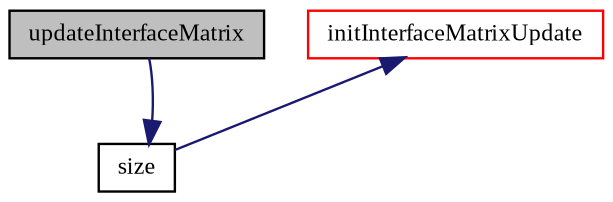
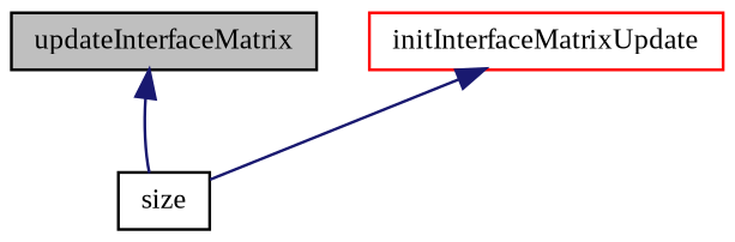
  digraph {
    fontname="Liberation Serif"
    rankdir=TB
    node [color=black fontname="Liberation Serif" fontsize=10 shape=record]
    edge [color=midnightblue dir=back fontname="Liberation Serif" fontsize=10 labelfontname=FreeSans labelfontsize=10 style=solid]
    n1 [fillcolor=grey75 fontcolor=black height=0.2 label=updateInterfaceMatrix style=filled width=0.4]
    n2 [height=0.2 label=size width=0.4]
    n3 [color=red height=0.2 label=initInterfaceMatrixUpdate width=0.4]
-   n2 -> n1
+   n1 -> n2
    n3 -> n2
  }
